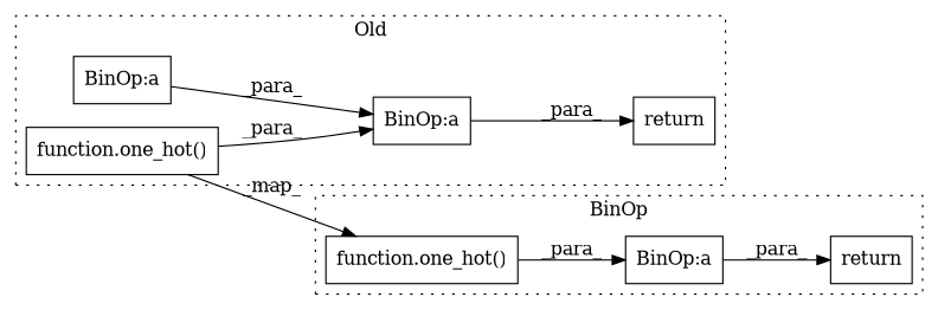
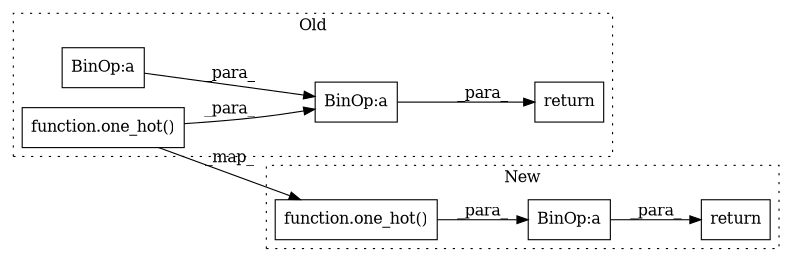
  digraph {
    rankdir=LR
    node [a=82 l=3 shape=box]
    n1 [a=75 l="8,1" label="function.one_hot()" s="7945,7989"]
    n2 [label="BinOp:a" s=8243]
    n3 [label="BinOp:a" s=8169]
    n4 [a=93 l=7 label=return s=8223]
    n5 [a=75 l="8,1" label="function.one_hot()" s="7950,7994"]
    n6 [label="BinOp:a" s=7947]
    n7 [a=93 l=7 label=return s=8130]
    subgraph cluster_1 {
      label=Old
      style=dotted
      n1
      n2
      n3
      n4
    }
    subgraph cluster_2 {
-     label=BinOp
+     label=New
      style=dotted
      n5
      n6
      n7
    }
    n1 -> n2 [label=_para_]
    n1 -> n5 [label=_map_]
    n2 -> n4 [label=_para_]
    n3 -> n2 [label=_para_]
    n5 -> n6 [label=_para_]
    n6 -> n7 [label=_para_]
  }
